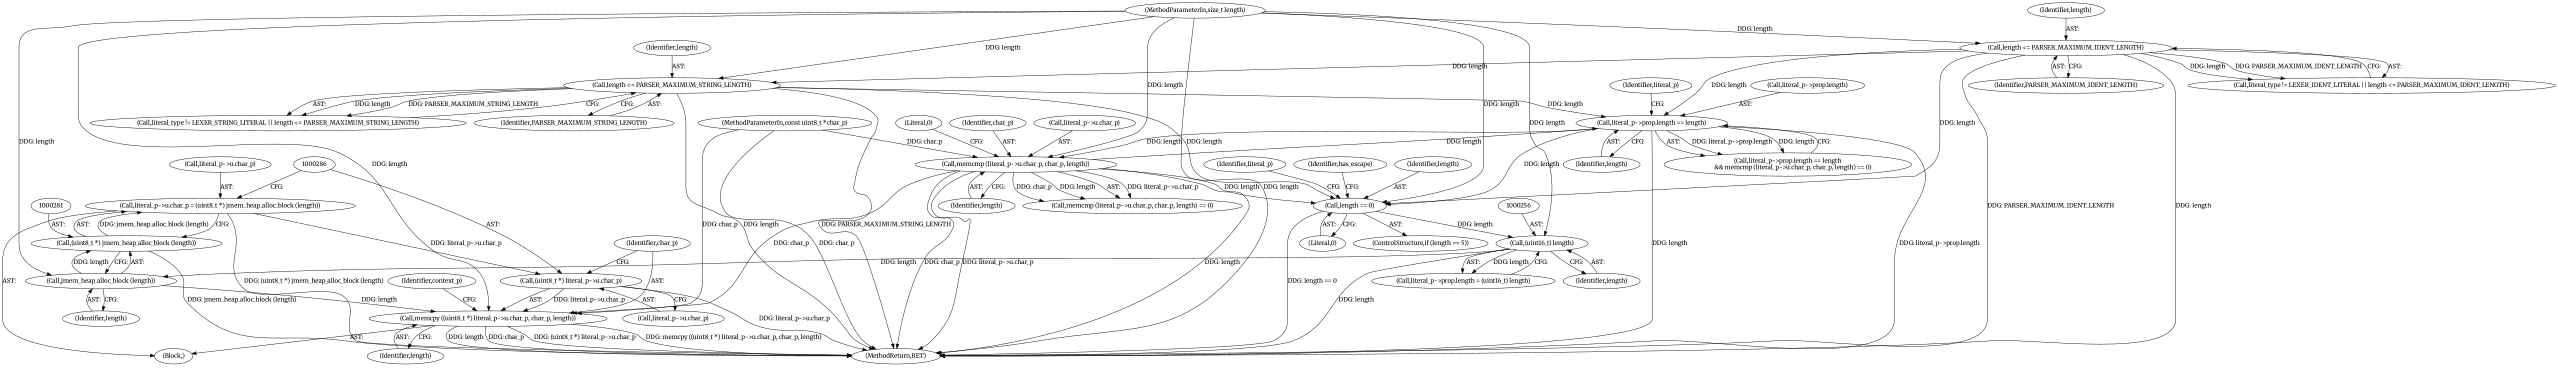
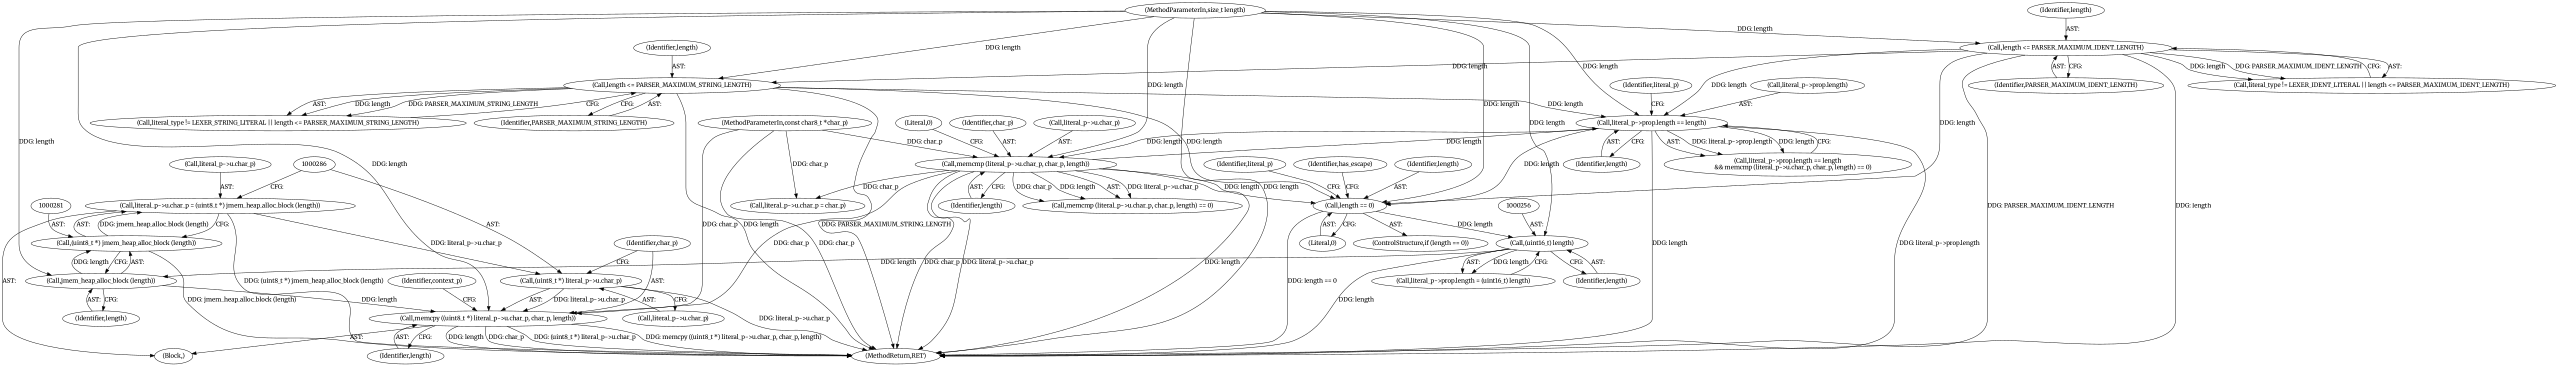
  digraph {
    fontname=Merriweather
    node [fontname=Merriweather]
    edge [fontname=Merriweather]
    n1 [label="(Call,memcpy ((uint8_t *) literal_p->u.char_p, char_p, length))"]
    n2 [label="(Block,)"]
    n3 [label="(MethodReturn,RET)"]
    n4 [label="(Identifier,length)"]
    n5 [label="(Call,(uint8_t *) literal_p->u.char_p)"]
    n6 [label="(Call,literal_p->u.char_p)"]
    n7 [label="(Call,literal_p->u.char_p = (uint8_t *) jmem_heap_alloc_block (length))"]
    n8 [label="(Call,(uint8_t *) jmem_heap_alloc_block (length))"]
    n9 [label="(Call,jmem_heap_alloc_block (length))"]
    n10 [label="(Identifier,length)"]
    n11 [label="(Call,(uint16_t) length)"]
    n12 [label="(Identifier,length)"]
    n13 [label="(Call,literal_p->prop.length = (uint16_t) length)"]
    n14 [label="(Call,length == 0)"]
    n15 [label="(Literal,0)"]
-   n16 [label="(ControlStructure,if (length == 5))"]
+   n16 [label="(ControlStructure,if (length == 0))"]
    n17 [label="(Call,length <= PARSER_MAXIMUM_STRING_LENGTH)"]
    n18 [label="(Call,literal_p->prop.length == length)"]
    n19 [label="(Call,literal_type != LEXER_STRING_LITERAL || length <= PARSER_MAXIMUM_STRING_LENGTH)"]
    n20 [label="(Identifier,PARSER_MAXIMUM_STRING_LENGTH)"]
    n21 [label="(Call,memcmp (literal_p->u.char_p, char_p, length))"]
    n22 [label="(Identifier,length)"]
    n23 [label="(Call,literal_p->prop.length == length\n        && memcmp (literal_p->u.char_p, char_p, length) == 0)"]
    n24 [label="(Call,length <= PARSER_MAXIMUM_IDENT_LENGTH)"]
    n25 [label="(Identifier,PARSER_MAXIMUM_IDENT_LENGTH)"]
    n26 [label="(Call,literal_type != LEXER_IDENT_LITERAL || length <= PARSER_MAXIMUM_IDENT_LENGTH)"]
    n27 [label="(MethodParameterIn,size_t length)"]
    n28 [label="(Identifier,length)"]
    n29 [label="(Call,memcmp (literal_p->u.char_p, char_p, length) == 0)"]
-   n31 [label="(MethodParameterIn,const uint8_t *char_p)"]
+   n30 [label="(Call,literal_p->u.char_p = char_p)"]
+   n31 [label="(MethodParameterIn,const char8_t *char_p)"]
    n32 [label="(Identifier,char_p)"]
    n33 [label="(Identifier,literal_p)"]
    n34 [label="(Call,literal_p->prop.length)"]
    n35 [label="(Identifier,literal_p)"]
    n36 [label="(Identifier,char_p)"]
    n37 [label="(Call,literal_p->u.char_p)"]
    n38 [label="(Literal,0)"]
    n39 [label="(Identifier,has_escape)"]
    n40 [label="(Identifier,length)"]
    n41 [label="(Identifier,length)"]
    n42 [label="(Call,literal_p->u.char_p)"]
    n43 [label="(Identifier,length)"]
    n44 [label="(Identifier,context_p)"]
    1000286
    1000281
    1000256
    n1 -> n2 [label="AST: "]
    n1 -> n3 [label="DDG: char_p"]
    n1 -> n3 [label="DDG: (uint8_t *) literal_p->u.char_p"]
    n1 -> n3 [label="DDG: memcpy ((uint8_t *) literal_p->u.char_p, char_p, length)"]
    n1 -> n3 [label="DDG: length"]
    n1 -> n4 [label="CFG: "]
    n4 -> n1 [label="AST: "]
    n5 -> n1 [label="AST: "]
    n5 -> n1 [label="DDG: literal_p->u.char_p"]
    n5 -> n3 [label="DDG: literal_p->u.char_p"]
    n5 -> n6 [label="CFG: "]
    n6 -> n5 [label="AST: "]
    n7 -> n2 [label="AST: "]
    n7 -> n3 [label="DDG: (uint8_t *) jmem_heap_alloc_block (length)"]
    n7 -> n5 [label="DDG: literal_p->u.char_p"]
    n7 -> n8 [label="CFG: "]
    n8 -> n3 [label="DDG: jmem_heap_alloc_block (length)"]
    n8 -> n7 [label="AST: "]
    n8 -> n7 [label="DDG: jmem_heap_alloc_block (length)"]
    n8 -> n9 [label="CFG: "]
    n9 -> n1 [label="DDG: length"]
    n9 -> n8 [label="AST: "]
    n9 -> n8 [label="DDG: length"]
    n9 -> n10 [label="CFG: "]
    n10 -> n9 [label="AST: "]
    n11 -> n3 [label="DDG: length"]
    n11 -> n9 [label="DDG: length"]
    n11 -> n12 [label="CFG: "]
    n11 -> n13 [label="AST: "]
    n11 -> n13 [label="DDG: length"]
    n12 -> n11 [label="AST: "]
    n13 -> n11 [label="CFG: "]
    n14 -> n3 [label="DDG: length == 0"]
    n14 -> n11 [label="DDG: length"]
    n14 -> n15 [label="CFG: "]
    n14 -> n16 [label="AST: "]
    n15 -> n14 [label="AST: "]
    n17 -> n3 [label="DDG: PARSER_MAXIMUM_STRING_LENGTH"]
    n17 -> n3 [label="DDG: length"]
    n17 -> n14 [label="DDG: length"]
    n17 -> n18 [label="DDG: length"]
    n17 -> n19 [label="AST: "]
    n17 -> n19 [label="DDG: length"]
    n17 -> n19 [label="DDG: PARSER_MAXIMUM_STRING_LENGTH"]
    n17 -> n20 [label="CFG: "]
    n18 -> n3 [label="DDG: literal_p->prop.length"]
    n18 -> n3 [label="DDG: length"]
    n18 -> n14 [label="DDG: length"]
    n18 -> n21 [label="DDG: length"]
    n18 -> n22 [label="CFG: "]
    n18 -> n23 [label="AST: "]
    n18 -> n23 [label="DDG: literal_p->prop.length"]
    n18 -> n23 [label="DDG: length"]
    n19 -> n17 [label="CFG: "]
    n20 -> n17 [label="AST: "]
    n21 -> n1 [label="DDG: char_p"]
    n21 -> n3 [label="DDG: literal_p->u.char_p"]
    n21 -> n3 [label="DDG: length"]
    n21 -> n3 [label="DDG: char_p"]
    n21 -> n14 [label="DDG: length"]
    n21 -> n18 [label="DDG: length"]
    n21 -> n28 [label="CFG: "]
    n21 -> n29 [label="AST: "]
    n21 -> n29 [label="DDG: literal_p->u.char_p"]
    n21 -> n29 [label="DDG: char_p"]
    n21 -> n29 [label="DDG: length"]
+   n21 -> n30 [label="DDG: char_p"]
    n22 -> n18 [label="AST: "]
    n23 -> n18 [label="CFG: "]
    n24 -> n3 [label="DDG: length"]
    n24 -> n3 [label="DDG: PARSER_MAXIMUM_IDENT_LENGTH"]
    n24 -> n14 [label="DDG: length"]
    n24 -> n17 [label="DDG: length"]
    n24 -> n18 [label="DDG: length"]
    n24 -> n25 [label="CFG: "]
    n24 -> n26 [label="AST: "]
    n24 -> n26 [label="DDG: length"]
    n24 -> n26 [label="DDG: PARSER_MAXIMUM_IDENT_LENGTH"]
    n25 -> n24 [label="AST: "]
    n26 -> n24 [label="CFG: "]
    n27 -> n1 [label="DDG: length"]
    n27 -> n3 [label="DDG: length"]
    n27 -> n9 [label="DDG: length"]
    n27 -> n11 [label="DDG: length"]
    n27 -> n14 [label="DDG: length"]
    n27 -> n17 [label="DDG: length"]
+   n27 -> n18 [label="DDG: length"]
    n27 -> n21 [label="DDG: length"]
    n27 -> n24 [label="DDG: length"]
    n28 -> n21 [label="AST: "]
    n31 -> n1 [label="DDG: char_p"]
    n31 -> n3 [label="DDG: char_p"]
    n31 -> n21 [label="DDG: char_p"]
+   n31 -> n30 [label="DDG: char_p"]
    n32 -> n1 [label="AST: "]
    n32 -> n5 [label="CFG: "]
    n33 -> n18 [label="CFG: "]
    n34 -> n18 [label="AST: "]
    n35 -> n14 [label="CFG: "]
    n36 -> n21 [label="AST: "]
    n37 -> n21 [label="AST: "]
    n38 -> n21 [label="CFG: "]
    n39 -> n14 [label="CFG: "]
    n40 -> n14 [label="AST: "]
    n41 -> n24 [label="AST: "]
    n42 -> n7 [label="AST: "]
    n43 -> n17 [label="AST: "]
    n44 -> n1 [label="CFG: "]
    1000286 -> n5 [label="AST: "]
    1000286 -> n7 [label="CFG: "]
    1000281 -> n8 [label="AST: "]
    1000256 -> n11 [label="AST: "]
  }
